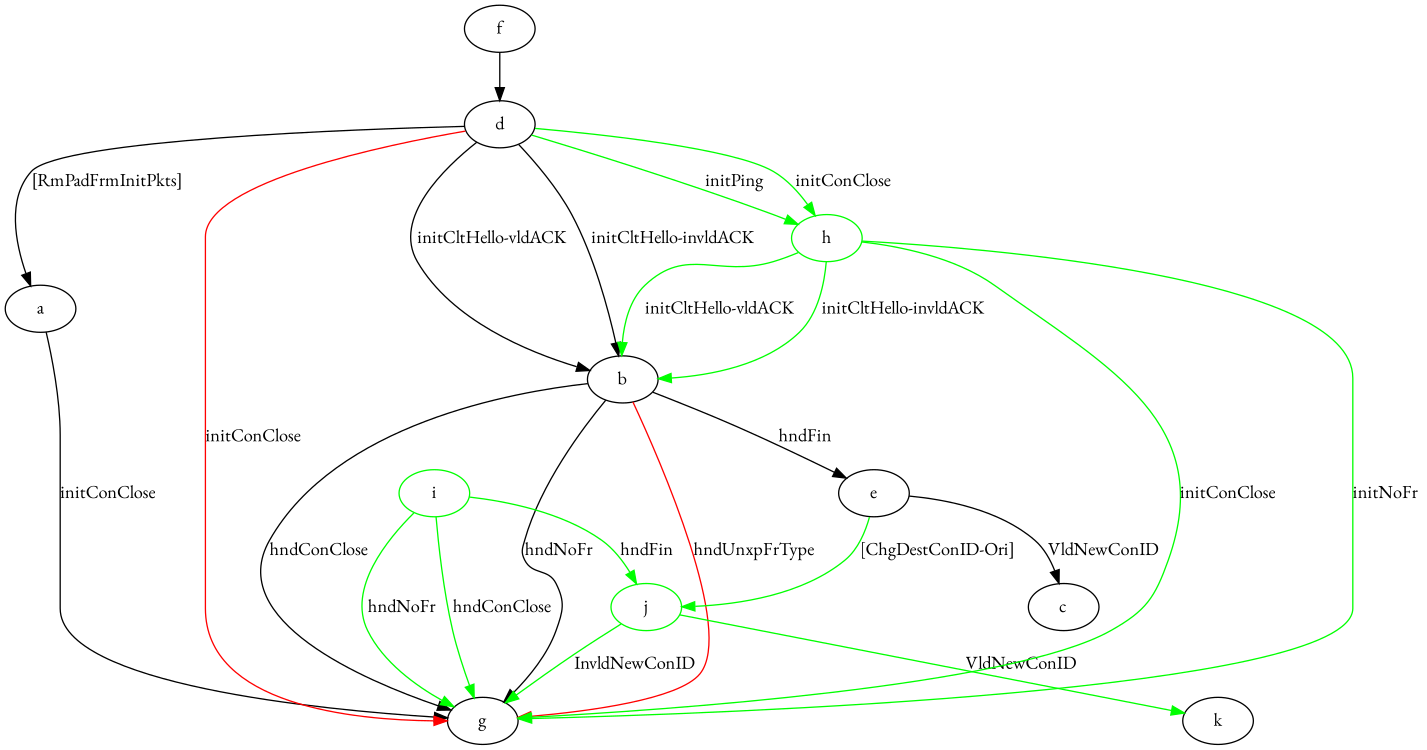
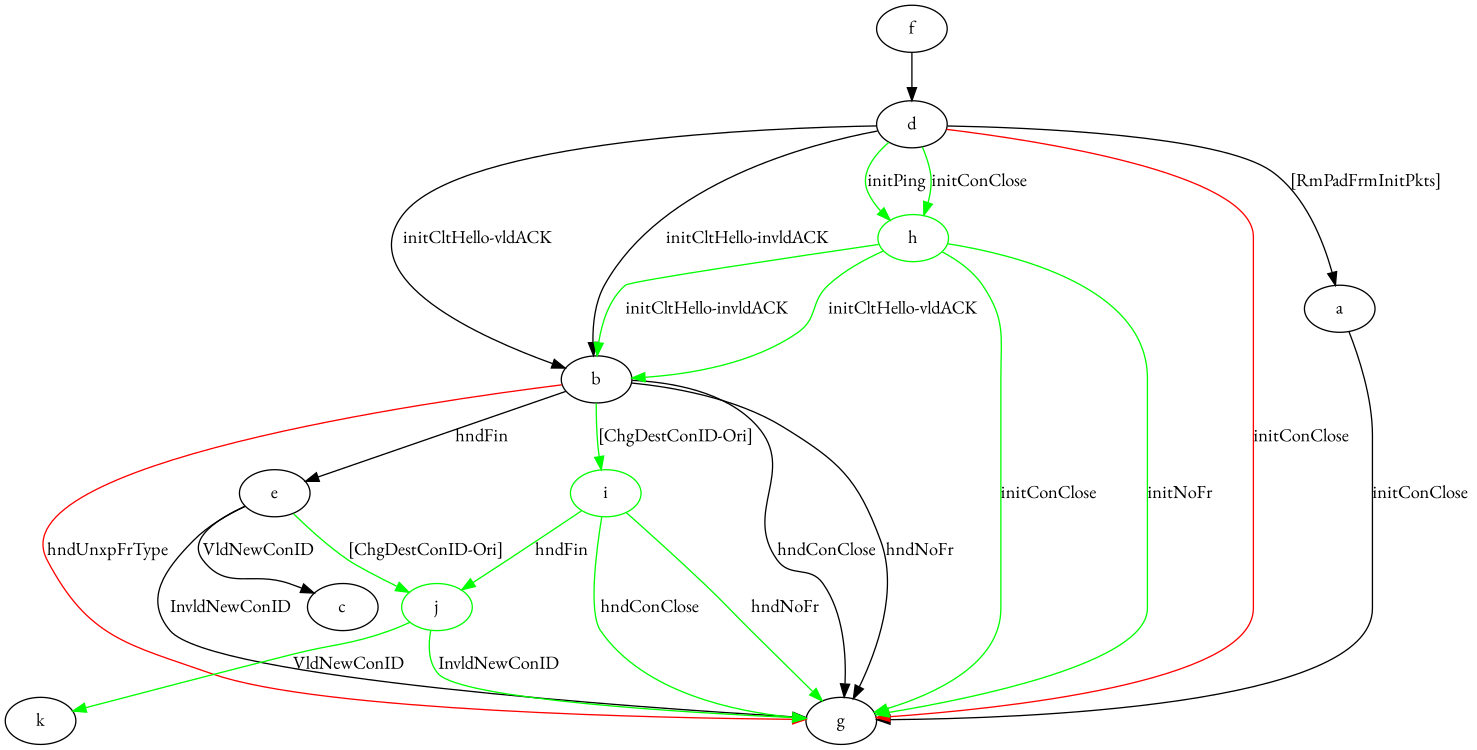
  digraph {
    fontname="EB Garamond"
    node [fontname="EB Garamond"]
    edge [fontname="EB Garamond" color=green]
    a
    g
    b
    e
    i [color=green]
    c
    j [color=green]
    k [color=black]
    d
    h [color=green]
    f
    a -> g [label="initConClose " color=""]
    b -> g [label="hndConClose " color=""]
    b -> g [label="hndNoFr " color=""]
    b -> g [color=red label="hndUnxpFrType "]
    b -> e [label="hndFin " color=""]
+   b -> i [label="[ChgDestConID-Ori] "]
+   e -> g [label="InvldNewConID " color=""]
    e -> c [label="VldNewConID " color=""]
    e -> j [label="[ChgDestConID-Ori] "]
    i -> g [label="hndConClose "]
    i -> g [label="hndNoFr "]
    i -> j [label="hndFin "]
    j -> g [label="InvldNewConID "]
    j -> k [label="VldNewConID "]
    d -> a [label="[RmPadFrmInitPkts] " color=""]
    d -> g [color=red label="initConClose "]
    d -> b [label="initCltHello-vldACK " color=""]
    d -> b [label="initCltHello-invldACK " color=""]
    d -> h [label="initPing "]
    d -> h [label="initConClose "]
    h -> g [label="initConClose "]
    h -> g [label="initNoFr "]
    h -> b [label="initCltHello-vldACK "]
    h -> b [label="initCltHello-invldACK "]
    f -> d [color=""]
  }
